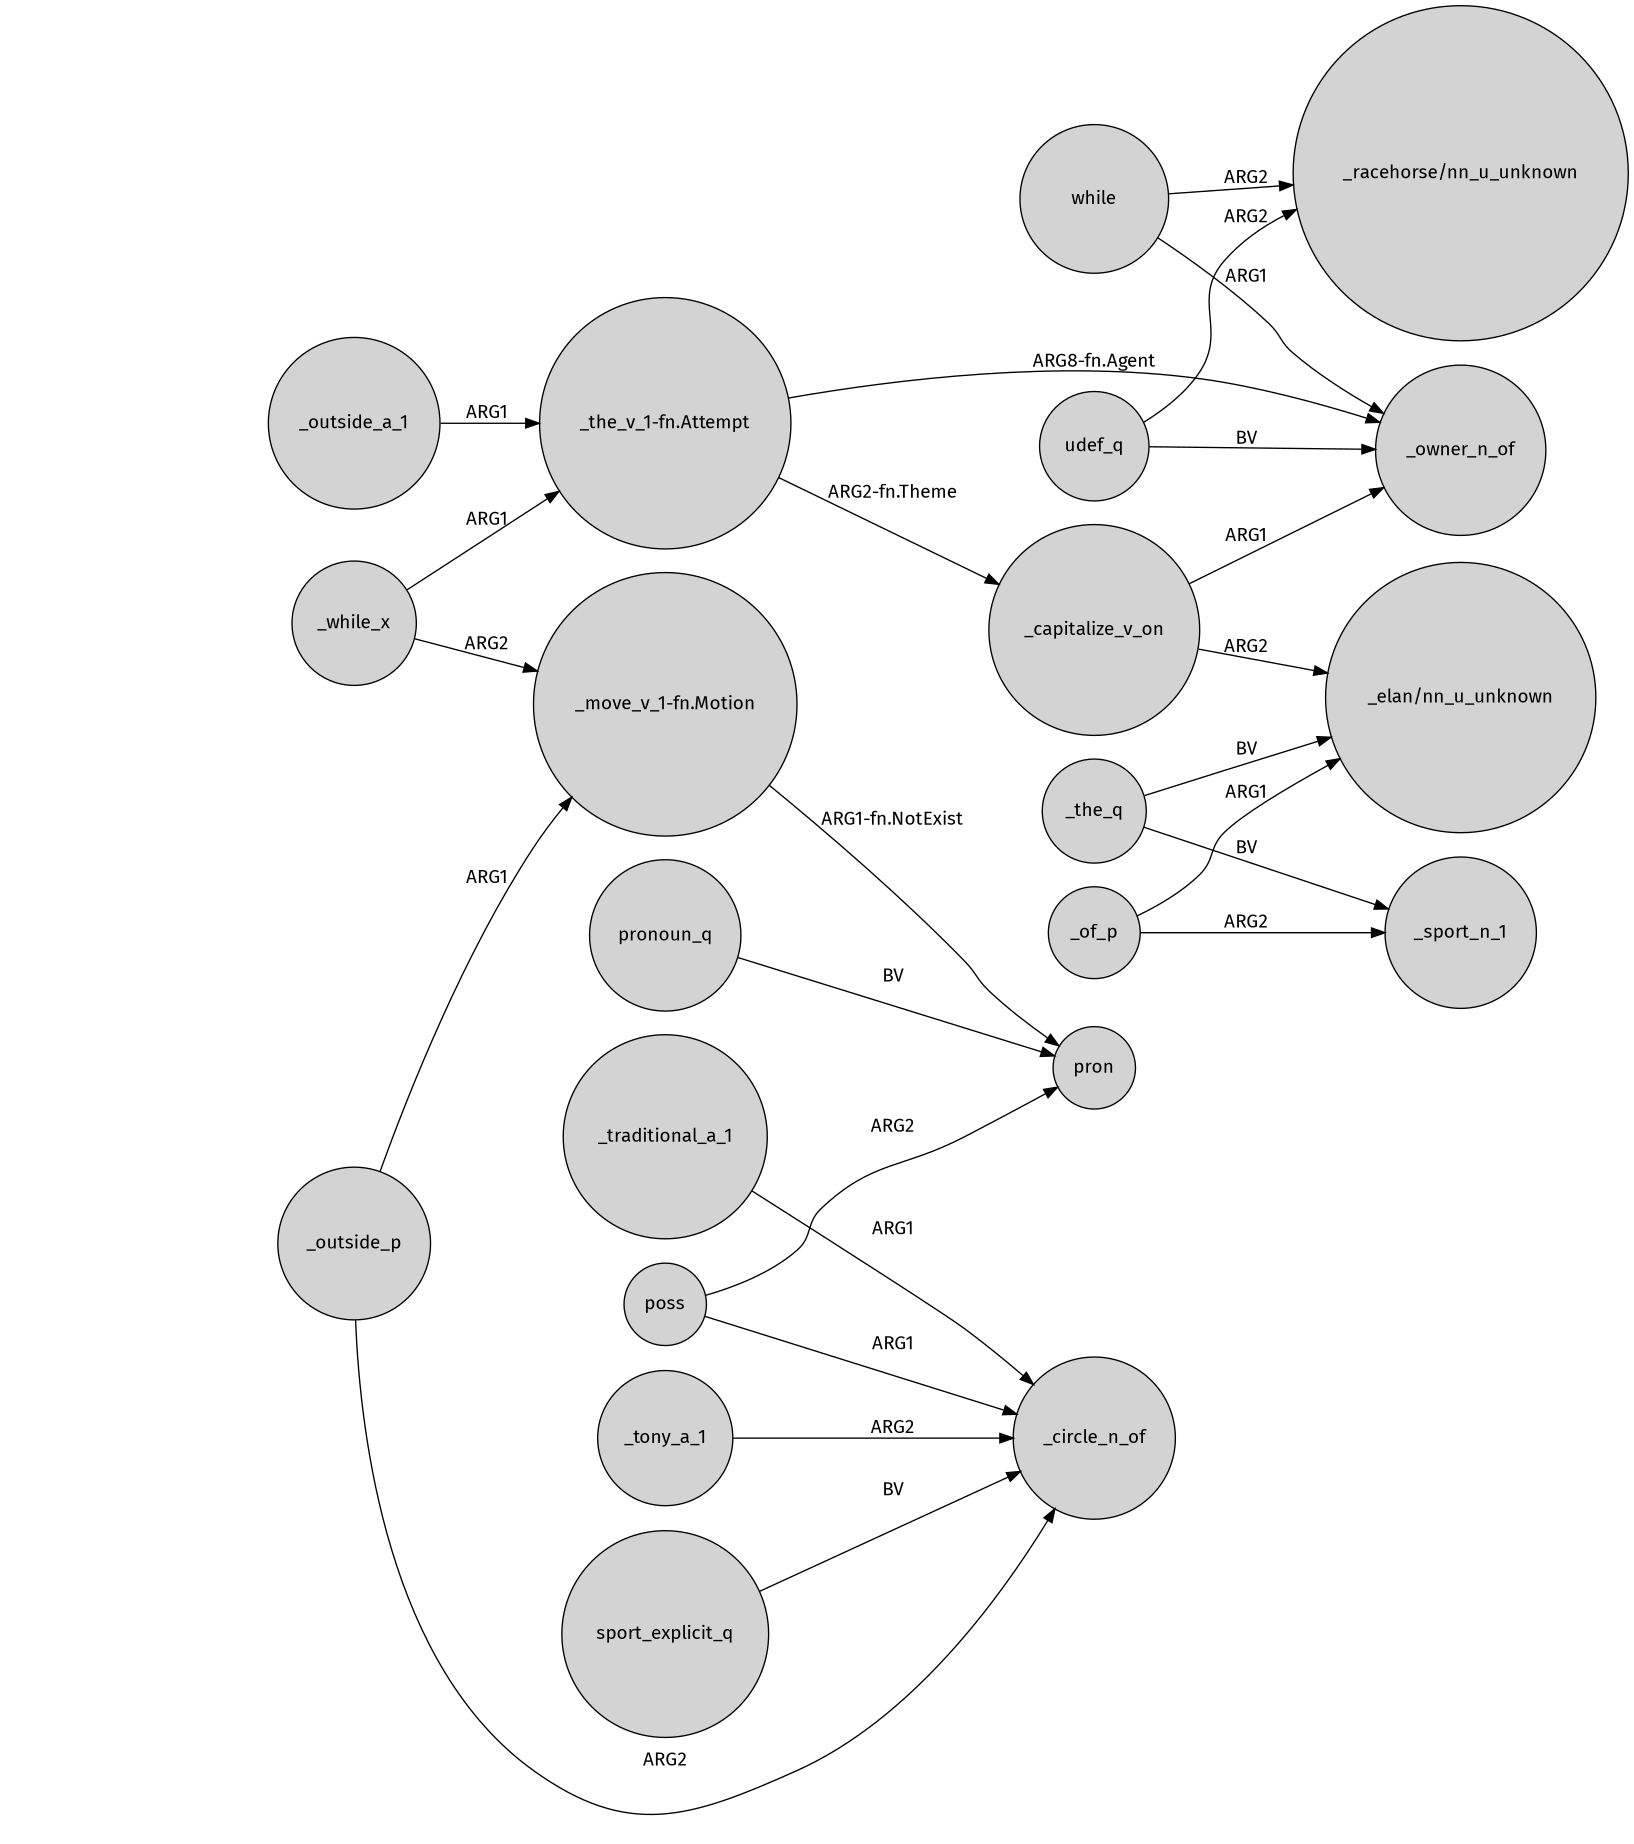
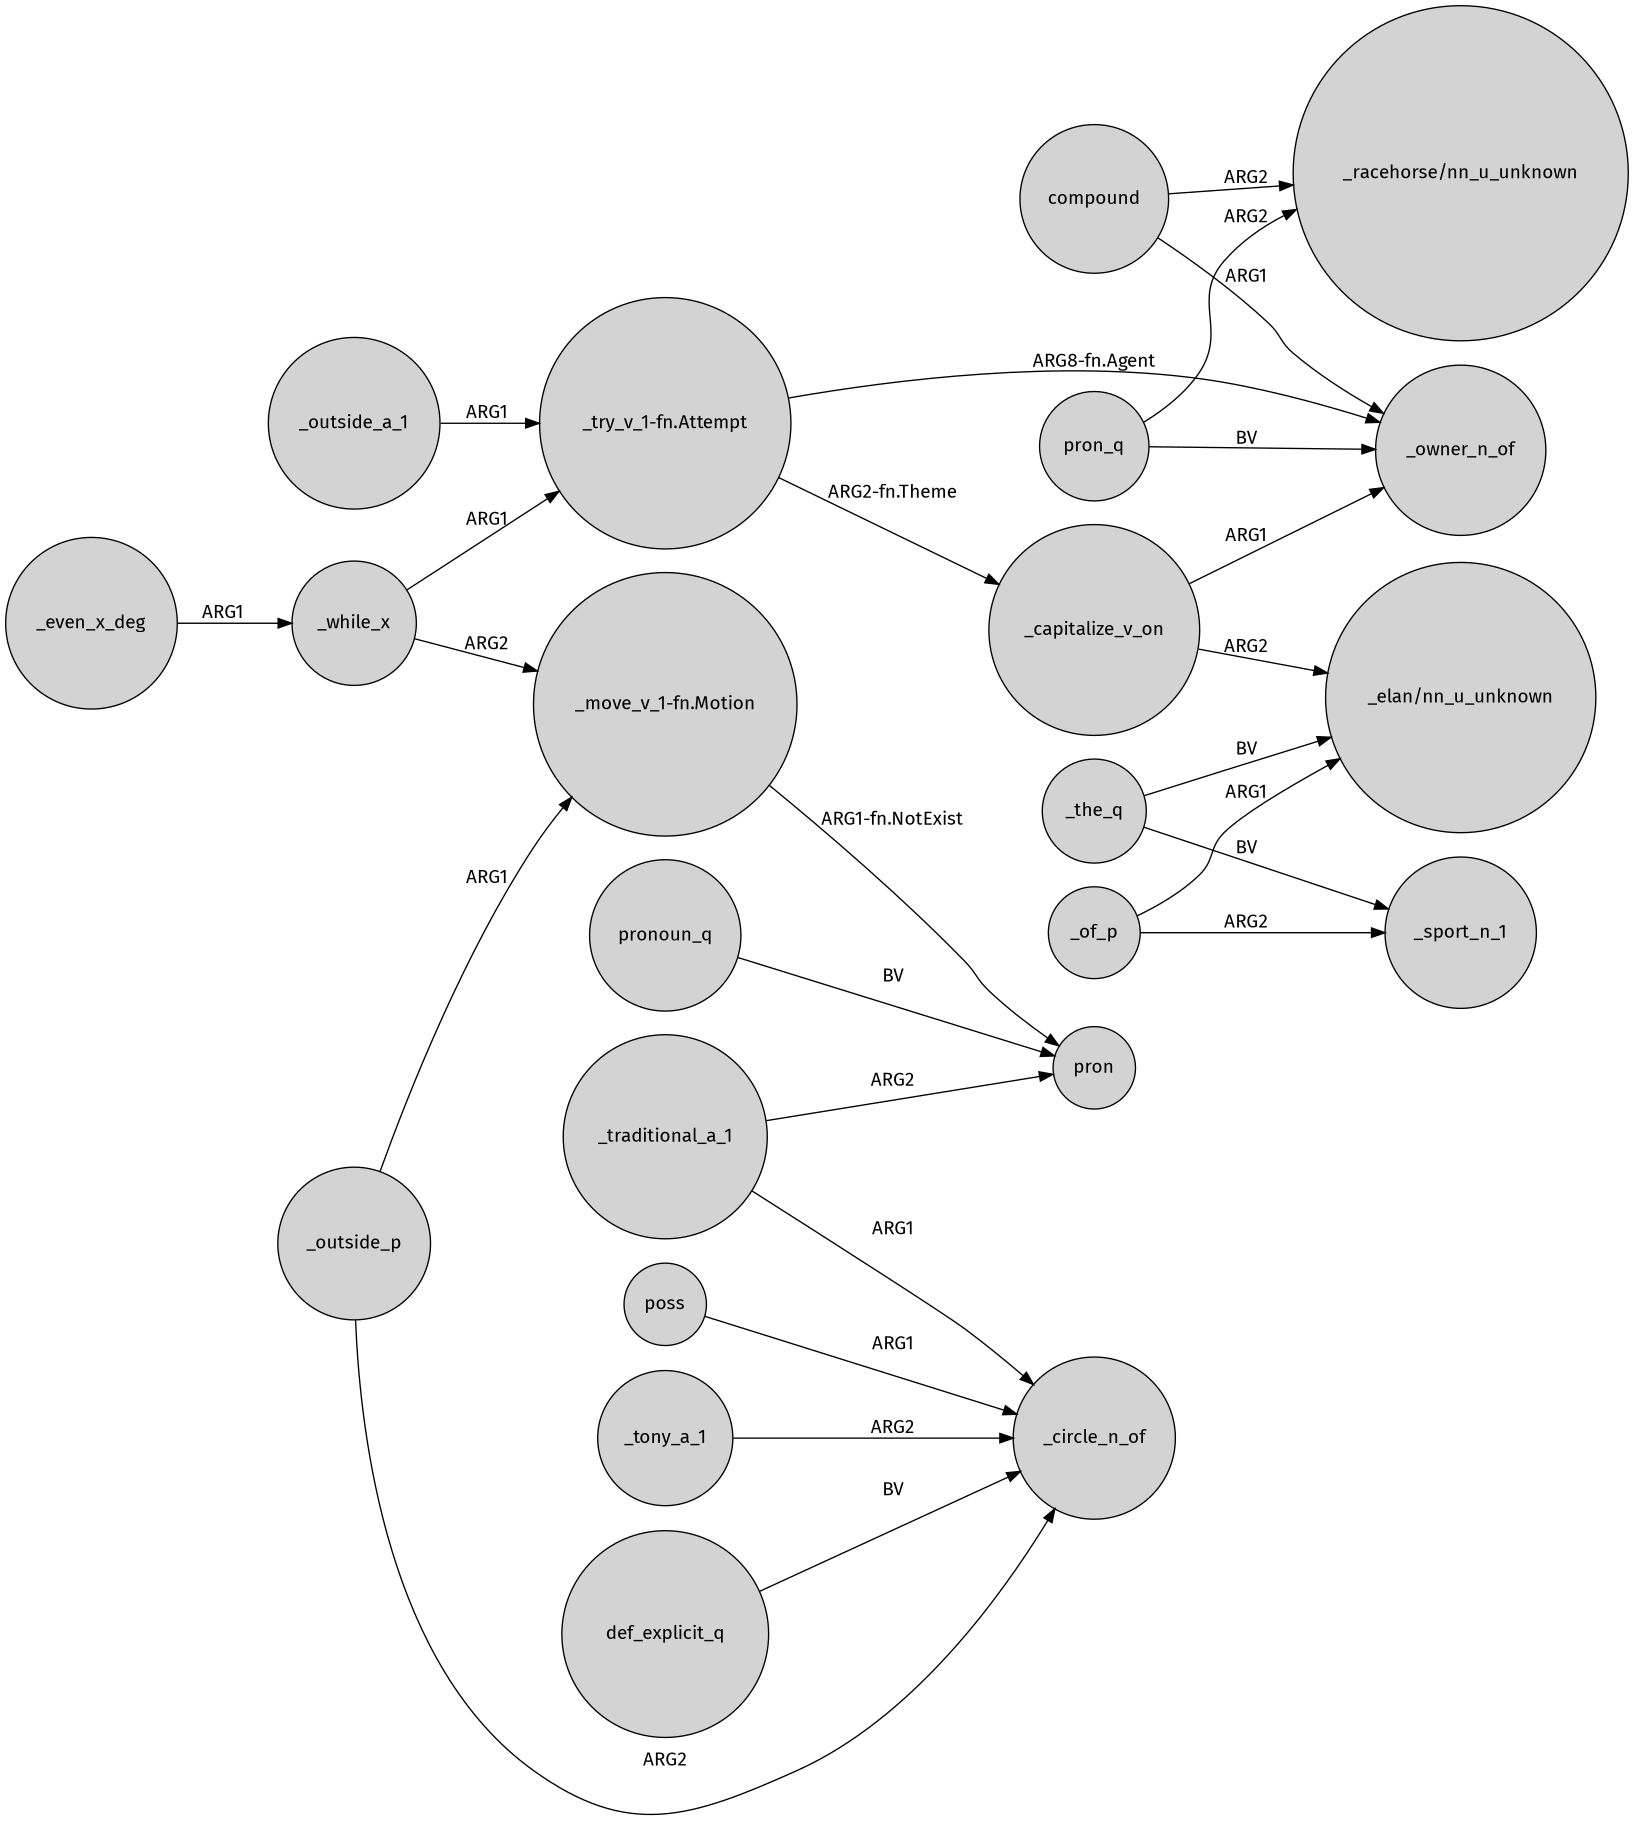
  digraph {
    fontname="Fira Sans"
    rankdir=LR
    node [fontname="Fira Sans" shape=circle style=filled]
    edge [fontname="Fira Sans"]
+   _even_x_deg
    _while_x
-   "_try_v_1-fn.Attempt" [label="_the_v_1-fn.Attempt"]
+   "_try_v_1-fn.Attempt"
    "_move_v_1-fn.Motion"
    _capitalize_v_on
    _owner_n_of
    pron
    "_elan/nn_u_unknown"
    _the_q
    _sport_n_1
    poss
    _circle_n_of
-   def_explicit_q [label=sport_explicit_q]
+   def_explicit_q
    _outside_p
    _traditional_a_1
    pronoun_q
    _of_p
    _tony_a_1
    n19 [label=_outside_a_1]
-   udef_q
+   udef_q [label=pron_q]
    "_racehorse/nn_u_unknown"
-   compound [label=while]
+   compound
+   _even_x_deg -> _while_x [label=ARG1]
    _while_x -> "_try_v_1-fn.Attempt" [label=ARG1]
    _while_x -> "_move_v_1-fn.Motion" [label=ARG2]
    "_try_v_1-fn.Attempt" -> _capitalize_v_on [label="ARG2-fn.Theme"]
    "_try_v_1-fn.Attempt" -> _owner_n_of [label="ARG8-fn.Agent"]
    "_move_v_1-fn.Motion" -> pron [label="ARG1-fn.NotExist"]
    _capitalize_v_on -> _owner_n_of [label=ARG1]
    _capitalize_v_on -> "_elan/nn_u_unknown" [label=ARG2]
    _the_q -> "_elan/nn_u_unknown" [label=BV]
    _the_q -> _sport_n_1 [label=BV]
-   poss -> pron [label=ARG2]
+   _traditional_a_1 -> pron [label=ARG2]
    poss -> _circle_n_of [label=ARG1]
    def_explicit_q -> _circle_n_of [label=BV]
    _outside_p -> "_move_v_1-fn.Motion" [label=ARG1]
    _outside_p -> _circle_n_of [label=ARG2]
    _traditional_a_1 -> _circle_n_of [label=ARG1]
    pronoun_q -> pron [label=BV]
    _of_p -> "_elan/nn_u_unknown" [label=ARG1]
    _of_p -> _sport_n_1 [label=ARG2]
    _tony_a_1 -> _circle_n_of [label=ARG2]
    n19 -> "_try_v_1-fn.Attempt" [label=ARG1]
    udef_q -> _owner_n_of [label=BV]
    udef_q -> "_racehorse/nn_u_unknown" [label=ARG2]
    compound -> _owner_n_of [label=ARG1]
    compound -> "_racehorse/nn_u_unknown" [label=ARG2]
  }
